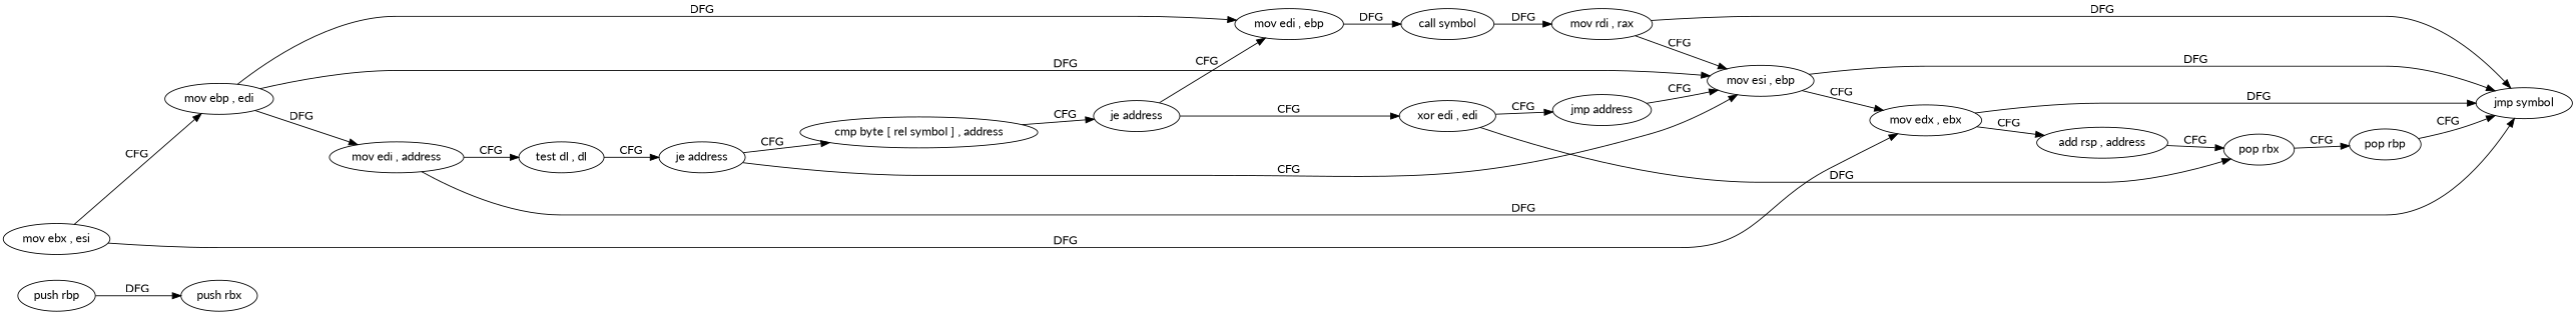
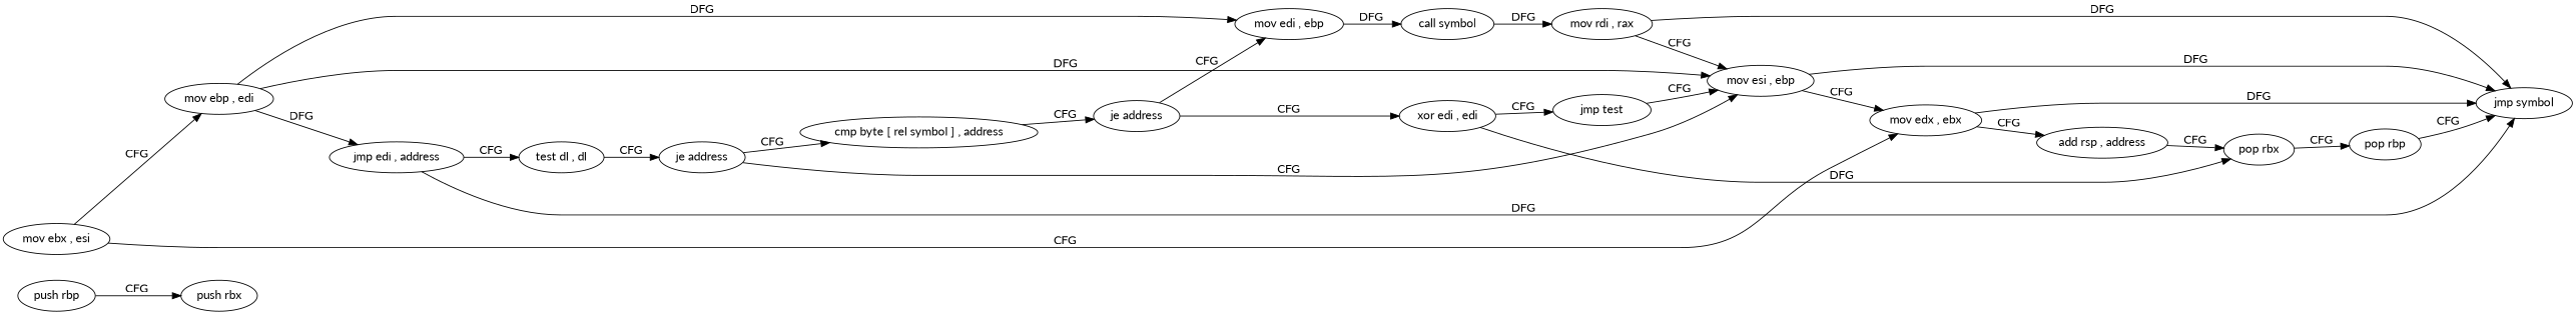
  digraph {
    fontname=Lato
    rankdir=LR
    node [fontname=Lato]
    edge [fontname=Lato]
    n1 [label="push rbp"]
    n2 [label="push rbx"]
    n3 [label="mov ebx , esi"]
    n4 [label="mov ebp , edi"]
    n5 [label="mov edx , ebx"]
-   n6 [label="mov edi , address"]
+   n6 [label="jmp edi , address"]
    n7 [label="mov esi , ebp"]
    n8 [label="mov edi , ebp"]
    n9 [label="jmp symbol"]
    n10 [label="add rsp , address"]
    n11 [label="test dl , dl"]
    n12 [label="call symbol"]
    n13 [label="je address"]
    n14 [label="cmp byte [ rel symbol ] , address"]
    n15 [label="je address"]
    n16 [label="xor edi , edi"]
    n17 [label="pop rbx"]
    n18 [label="pop rbp"]
-   n19 [label="jmp address"]
+   n19 [label="jmp test"]
    n20 [label="mov rdi , rax"]
-   n1 -> n2 [label=DFG]
+   n1 -> n2 [label=CFG]
    n3 -> n4 [label=CFG]
-   n3 -> n5 [label=DFG]
+   n3 -> n5 [label=CFG]
    n4 -> n6 [label=DFG]
    n4 -> n7 [label=DFG]
    n4 -> n8 [label=DFG]
    n5 -> n9 [label=DFG]
    n5 -> n10 [label=CFG]
    n6 -> n9 [label=DFG]
    n6 -> n11 [label=CFG]
    n7 -> n5 [label=CFG]
    n7 -> n9 [label=DFG]
    n8 -> n12 [label=DFG]
    n10 -> n17 [label=CFG]
    n11 -> n13 [label=CFG]
    n12 -> n20 [label=DFG]
    n13 -> n7 [label=CFG]
    n13 -> n14 [label=CFG]
    n14 -> n15 [label=CFG]
    n15 -> n8 [label=CFG]
    n15 -> n16 [label=CFG]
    n16 -> n17 [label=DFG]
    n16 -> n19 [label=CFG]
    n17 -> n18 [label=CFG]
    n18 -> n9 [label=CFG]
    n19 -> n7 [label=CFG]
    n20 -> n7 [label=CFG]
    n20 -> n9 [label=DFG]
  }
